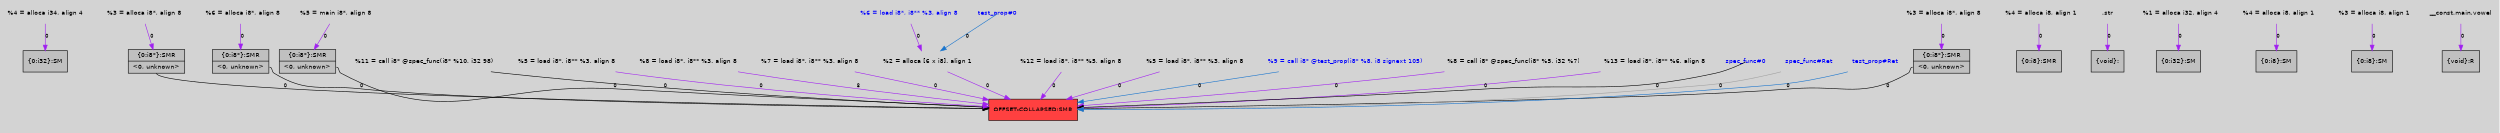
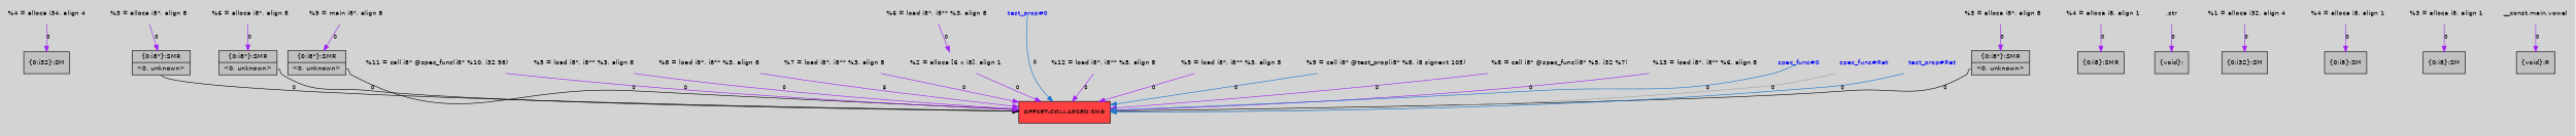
  digraph {
    bgcolor=lightgray
    fontname=Helvetica
    node [fontname=Helvetica fontsize=11 shape=plaintext]
    edge [arrowtail=tee fontsize=8 color=purple]
    n1 [fillcolor=gray label="{\{0:i32\}:SM}" shape=record style=filled]
    n2 [fillcolor=gray label="{\{0:i8*\}:SMR|{<s0>\<0, unknown\>}}" shape=record style=filled]
    n3 [fillcolor=brown1 label="{OFFSET-COLLAPSED:SMR}" shape=record style=filled]
    n4 [fillcolor=gray label="{\{0:i8\}:SMR}" shape=record style=filled]
    n5 [fillcolor=gray label="{\{0:i8*\}:SMR|{<s0>\<0, unknown\>}}" shape=record style=filled]
    n6 [fillcolor=gray label="{\{void\}:}" shape=record style=filled]
    n7 [fillcolor=gray label="{\{0:i8*\}:SMR|{<s0>\<0, unknown\>}}" shape=record style=filled]
    n8 [fillcolor=gray label="{\{0:i8*\}:SMR|{<s0>\<0, unknown\>}}" shape=record style=filled]
    n9 [fillcolor=gray label="{\{0:i32\}:SM}" shape=record style=filled]
    n10 [fillcolor=gray label="{\{0:i8\}:SM}" shape=record style=filled]
    n11 [fillcolor=gray label="{\{0:i8\}:SM}" shape=record style=filled]
    n12 [fillcolor=gray label="{\{void\}:R}" shape=record style=filled]
    n13 [label=".str"]
    n14 [label="  %11 = call i8* @spec_func(i8* %10, i32 98)"]
    n15 [label="  %6 = alloca i8*, align 8"]
    n16 [label="  %4 = alloca i8, align 1"]
    n17 [label="%5 = main i8*, align 8"]
    n18 [label="  %5 = load i8*, i8** %3, align 8"]
    n19 [label="  %8 = load i8*, i8** %3, align 8"]
    n20 [label="%4 = alloca i34, align 4"]
    n21 [label="  %7 = load i8*, i8** %3, align 8"]
    n22 [label="  %3 = alloca i8*, align 8"]
    n23 [label="  %2 = alloca [6 x i8], align 1"]
    n24 [label="  %1 = alloca i32, align 4"]
-   n25 [label="  %6 = load i8*, i8** %3, align 8" fontcolor=blue]
+   n25 [label="  %6 = load i8*, i8** %3, align 8"]
    n26 [label="  %12 = load i8*, i8** %5, align 8"]
    n27 [label="  %3 = alloca i8*, align 8"]
    n28 [label="  %5 = load i8*, i8** %3, align 8"]
    n29 [label="  %4 = alloca i8, align 1"]
-   n30 [label="  %9 = call i8* @test_prop(i8* %8, i8 signext 105)" fontcolor=blue]
+   n30 [label="  %9 = call i8* @test_prop(i8* %8, i8 signext 105)"]
    n31 [label="  %3 = alloca i8, align 1"]
    n32 [label="__const.main.vowel"]
    n33 [label="  %8 = call i8* @spec_func(i8* %5, i32 %7)"]
    n34 [label="  %13 = load i8*, i8** %6, align 8"]
    n35 [fontcolor=blue label="spec_func#0"]
    n36 [fontcolor=blue label="test_prop#0"]
    n37 [fontcolor=blue label="spec_func#Ret"]
    n38 [fontcolor=blue label="test_prop#Ret"]
    n2 -> n3 [label=0 tailport=s0 color=""]
    n5 -> n3 [label=0 tailport=s0 color=""]
    n7 -> n3 [label=0 tailport=s0 color=""]
    n8 -> n3 [label=0 tailport=s0 color=""]
    n13 -> n6 [label=0]
-   n14 -> n3 [color=black label=0]
+   n14 -> n3 [label=0]
    n15 -> n7 [label=0]
    n16 -> n4 [label=0]
    n17 -> n8 [label=0]
    n18 -> n3 [label=0]
    n19 -> n3 [label=8]
    n20 -> n1 [label=0]
    n21 -> n3 [label=0]
    n22 -> n2 [label=0]
    n23 -> n3 [label=0]
    n24 -> n9 [label=0]
    n25 -> n23 [label=0]
    n26 -> n3 [label=0]
    n27 -> n5 [label=0]
    n28 -> n3 [label=0]
    n29 -> n10 [label=0]
    n30 -> n3 [color=dodgerblue3 label=0]
    n31 -> n11 [label=0]
    n32 -> n12 [label=0]
    n33 -> n3 [label=0]
    n34 -> n3 [label=0]
-   n35 -> n3 [color=black label=0 tailclip=false arrowtail=""]
-   n36 -> n23 [color=dodgerblue3 label=0 tailclip=false arrowtail=""]
+   n35 -> n3 [color=dodgerblue3 label=0 tailclip=false arrowtail=""]
+   n36 -> n3 [color=dodgerblue3 label=0 tailclip=false arrowtail=""]
    n37 -> n3 [color=gray63 label=0]
    n38 -> n3 [color=dodgerblue3 label=0]
  }
